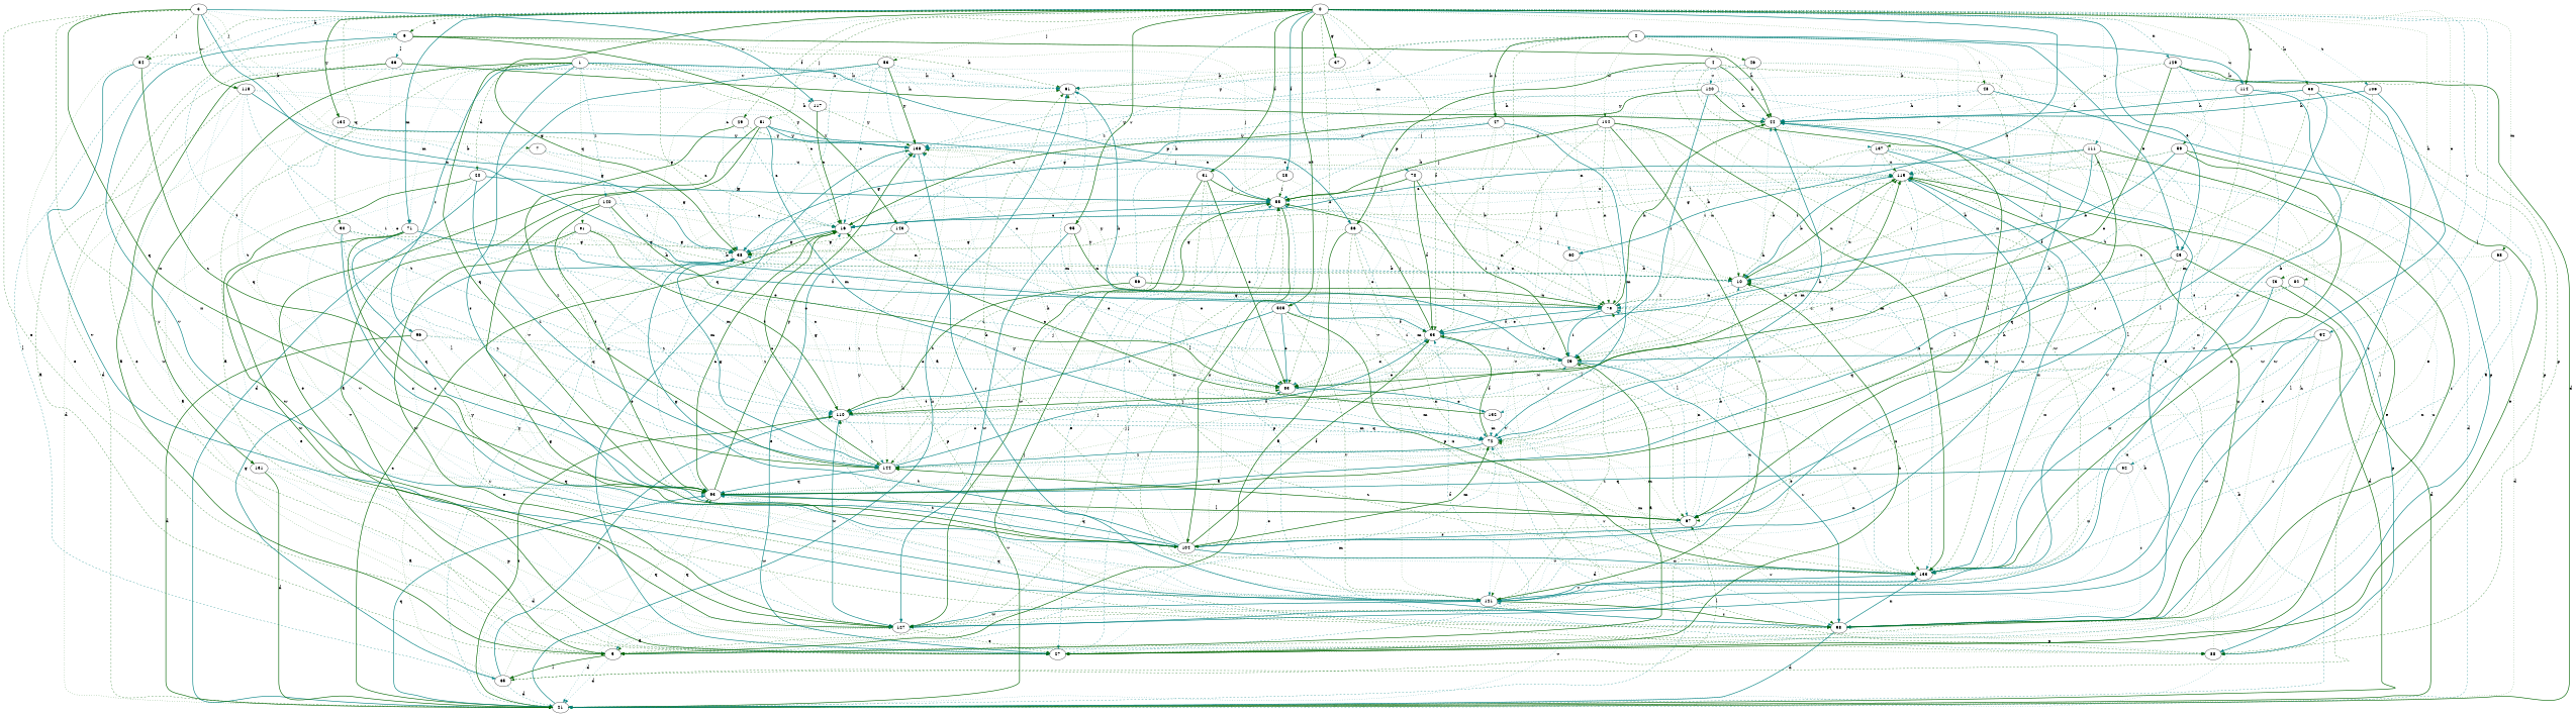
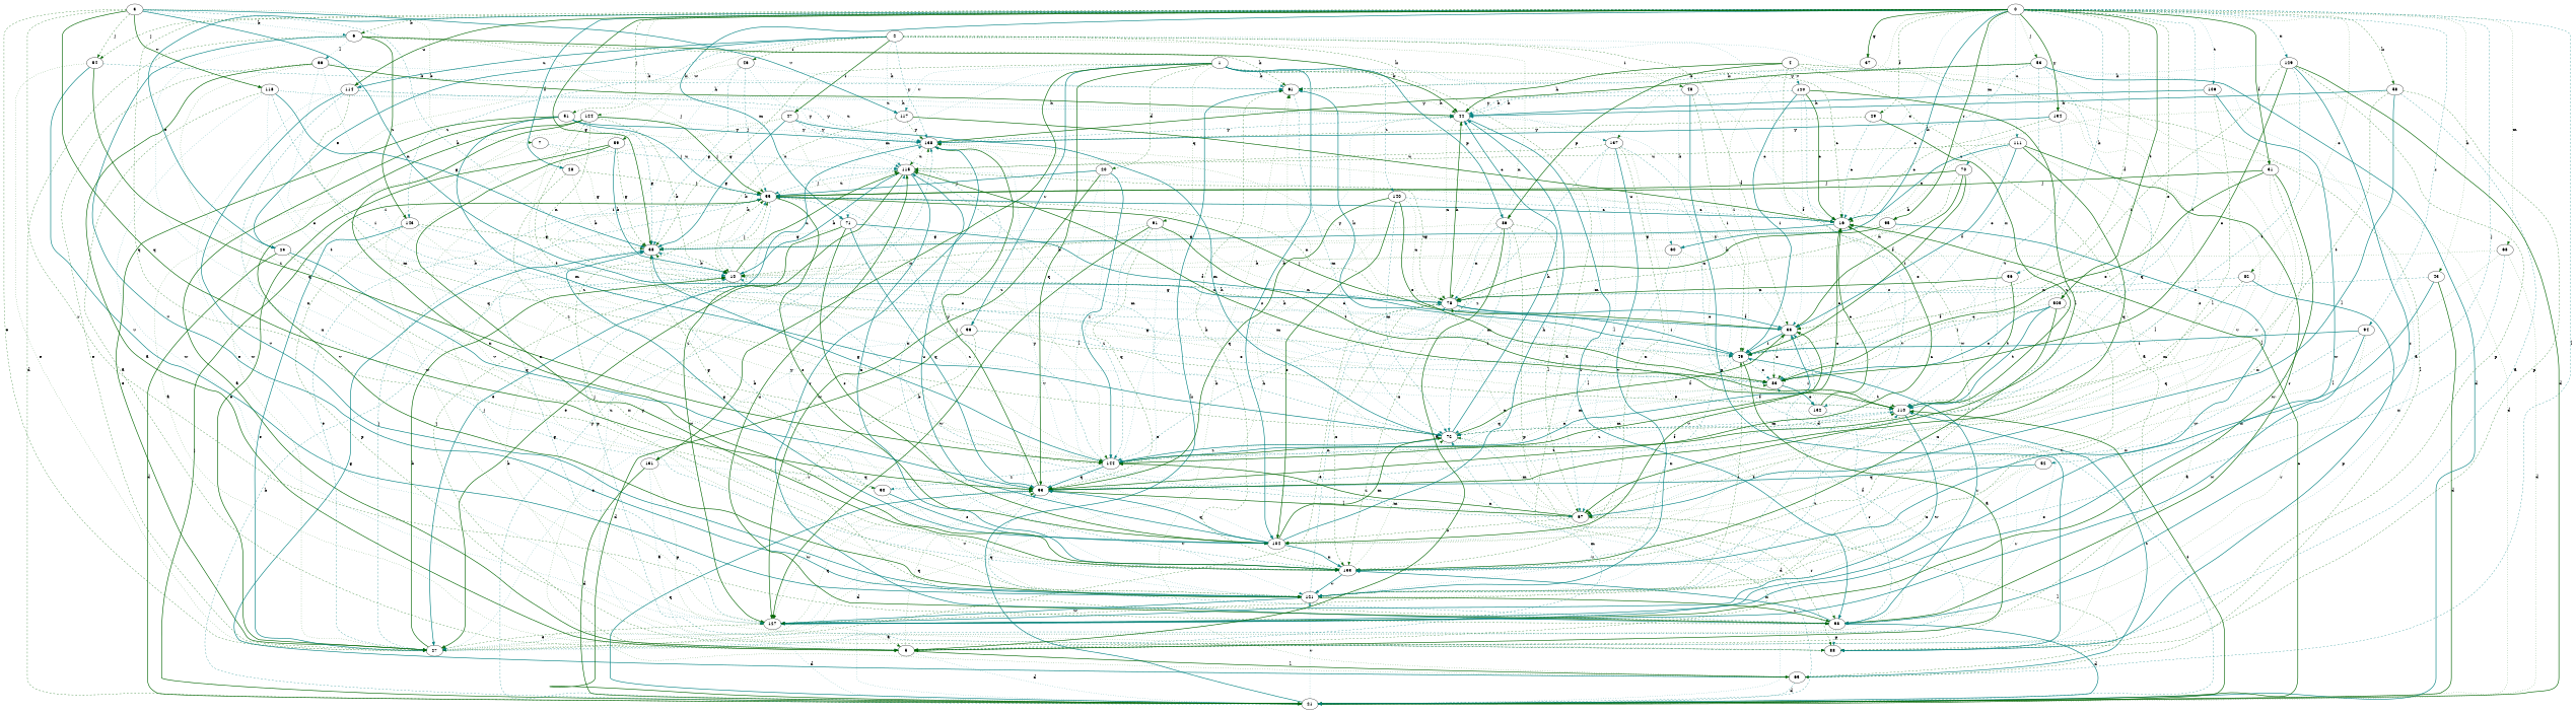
  strict digraph {
    edge [color=darkgreen style=bold]
    0
    6
    16
    25
    28
    29
    31
    33
    37
    38
    43
    51
    52
    53
    54
    56
    58
    59
    60
    65
    68
    70
    71
    82
    83
    90
    94
    95
    n29 [label=505]
    106
    110
    111
    114
    129
    134
    137
    61
    143
    44
    21
    55
    66
    121
    133
    115
    93
    10
    144
    138
    127
    67
    49
    78
    5
    27
    72
    98
    88
    104
    132
    1
    20
    86
    91
    96
    117
    131
    140
    2
    46
    47
    48
    124
    3
    7
    118
    4
    120
    0 -> 6 [label=b style=dashed]
    0 -> 16 [color=teal label=c style=dotted]
    0 -> 25 [color=teal label=e]
    0 -> 28 [color=teal label=f]
    0 -> 29 [label=f style=dashed]
    0 -> 31 [label=f]
    0 -> 33 [label=f style=dashed]
    0 -> 37 [label=g]
    0 -> 38 [label=g]
    0 -> 43 [label=h style=dotted]
    0 -> 51 [label=j style=dashed]
    0 -> 52 [color=teal label=j style=dashed]
    0 -> 53 [label=j style=dotted]
    0 -> 54 [label=j style=dashed]
    0 -> 56 [color=teal label=k style=dashed]
    0 -> 58 [label=k style=dashed]
    0 -> 59 [label=k style=dotted]
    0 -> 60 [color=teal label=k]
    0 -> 65 [color=teal label=l style=dashed]
    0 -> 68 [label=m style=dotted]
    0 -> 70 [color=teal label=m style=dotted]
    0 -> 71 [color=teal label=m]
    0 -> 82 [label=o style=dotted]
    0 -> 83 [label=o style=dashed]
    0 -> 90 [label=q style=dashed]
    0 -> 94 [color=teal label=r style=dashed]
    0 -> 95 [label=r]
    0 -> n29 [label=t]
    0 -> 106 [color=teal label=t style=dotted]
    0 -> 110 [color=teal label=t style=dashed]
    0 -> 111 [color=teal label=u style=dotted]
    0 -> 114 [label=u]
    0 -> 129 [color=teal label=x style=dashed]
    0 -> 134 [label=y]
    0 -> 137 [label=y style=dotted]
    6 -> 61 [label=k style=dashed]
    6 -> 143 [label=z]
    6 -> 44 [label=h]
    6 -> 21 [label=d style=dashed]
    6 -> 55 [label=j style=dotted]
    6 -> 66 [color=teal label=l style=dotted]
    6 -> 121 [color=teal label=v]
    6 -> 133 [color=teal label=x style=dotted]
    16 -> 38 [color=teal label=g]
    16 -> 115 [color=teal label=u style=dotted]
    25 -> 21 [label=d]
    25 -> 133 [label=x style=dashed]
    25 -> 93 [color=teal label=q]
    25 -> 10 [color=teal label=b style=dotted]
    28 -> 55 [label=j style=dashed]
    28 -> 10 [label=b style=dotted]
    28 -> 144 [label=z style=dashed]
    29 -> 16 [color=teal label=c style=dashed]
    29 -> 144 [label=z]
    29 -> 138 [label=y style=dashed]
    31 -> 83 [label=o]
    31 -> 55 [label=j]
    31 -> 133 [label=x style=dashed]
    31 -> 127 [label=w]
    31 -> 67 [label=l style=dotted]
    33 -> 38 [color=teal label=g style=dotted]
    33 -> 83 [label=o style=dashed]
    33 -> 55 [label=j]
    33 -> 138 [label=y style=dotted]
    33 -> 49 [color=teal label=i]
    37 -> 61 [label=k style=dotted]
    37 -> 121 [label=v style=dotted]
    38 -> 10 [color=teal label=b style=dashed]
    38 -> 144 [label=z style=dotted]
    43 -> 21 [label=d]
    43 -> 133 [color=teal label=x]
    43 -> 78 [color=teal label=n style=dashed]
    51 -> 38 [color=teal label=g style=dashed]
    51 -> 55 [color=teal label=j]
    51 -> 138 [color=teal label=y]
    51 -> 5 [label=a]
    51 -> 27 [label=e]
    51 -> 72 [color=teal label=m]
    52 -> 133 [label=x style=dotted]
    52 -> 93 [color=teal label=q]
    52 -> 98 [color=teal label=r style=dotted]
    53 -> 16 [color=teal label=c style=dashed]
    53 -> 83 [color=teal label=o style=dashed]
    53 -> 61 [color=teal label=k style=dashed]
    53 -> 21 [color=teal label=d]
    53 -> 121 [label=v style=dotted]
    53 -> 93 [color=teal label=q style=dashed]
    53 -> 138 [label=y]
    53 -> 5 [color=teal label=a style=dotted]
    54 -> 61 [color=teal label=k style=dashed]
    54 -> 121 [color=teal label=v]
    54 -> 144 [label=z]
    54 -> 27 [label=e style=dotted]
    56 -> 110 [label=t]
    56 -> 78 [label=n]
    58 -> 16 [label=c style=dotted]
    58 -> 110 [label=t style=dashed]
    58 -> 44 [color=teal label=h]
    58 -> 67 [color=teal label=l]
    58 -> 5 [color=teal label=a style=dashed]
    58 -> 88 [label=p style=dashed]
    59 -> 38 [label=g style=dashed]
    59 -> 133 [label=x]
    59 -> 115 [color=teal label=u style=dotted]
    59 -> 10 [color=teal label=b]
    59 -> 27 [label=e]
    60 -> 83 [label=o style=dotted]
    60 -> 121 [color=teal label=v style=dotted]
    60 -> 10 [label=b style=dotted]
    60 -> 67 [color=teal label=l style=dashed]
    65 -> 38 [color=teal label=g]
    65 -> 110 [color=teal label=t]
    65 -> 61 [label=k style=dotted]
    65 -> 21 [color=teal label=d style=dashed]
    65 -> 138 [label=y style=dotted]
    65 -> 67 [label=l style=dashed]
    68 -> 21 [label=d style=dotted]
    68 -> 133 [color=teal label=x style=dashed]
    68 -> 10 [label=b style=dotted]
    68 -> 67 [label=l style=dotted]
    70 -> 33 [label=f]
    70 -> 83 [color=teal label=o style=dotted]
    70 -> 55 [label=j]
    70 -> 49 [label=i]
    70 -> 78 [label=n style=dashed]
    71 -> 33 [color=teal label=f]
    71 -> 38 [label=g style=dotted]
    71 -> 93 [color=teal label=q]
    71 -> 127 [label=w]
    71 -> 104 [label=s]
    82 -> 93 [color=teal label=q style=dotted]
    82 -> 78 [color=teal label=n style=dashed]
    82 -> 72 [label=m style=dashed]
    82 -> 88 [color=teal label=p]
    83 -> 110 [label=t style=dotted]
    83 -> 44 [color=teal label=h style=dotted]
    83 -> 72 [color=teal label=m style=dotted]
    83 -> 132 [color=teal label=o]
    90 -> 38 [label=g style=dashed]
    90 -> 110 [color=teal label=t style=dotted]
    90 -> 121 [label=v style=dotted]
    90 -> 10 [color=teal label=b style=dashed]
-   90 -> 144 [color=teal label=z style=dashed]
+   144 -> 90 [color=teal label=z style=dashed]
    90 -> 104 [color=teal label=s]
    94 -> 133 [color=teal label=x style=dashed]
    94 -> 127 [color=teal label=w]
    94 -> 49 [color=teal label=i]
    94 -> 98 [label=r style=dotted]
    95 -> 38 [label=g style=dotted]
    95 -> 83 [label=o style=dotted]
    95 -> 127 [color=teal label=w]
    95 -> 78 [label=n]
    n29 -> 33 [label=f style=dotted]
    n29 -> 83 [color=teal label=o]
    n29 -> 110 [color=teal label=t]
    n29 -> 121 [label=v style=dashed]
    n29 -> 133 [label=x]
    n29 -> 49 [color=teal label=i style=dashed]
    n29 -> 5 [label=a style=dotted]
    106 -> 44 [color=teal label=h]
    106 -> 127 [color=teal label=w]
    106 -> 67 [label=l style=dashed]
    110 -> 16 [color=teal label=c style=dotted]
    110 -> 38 [label=g style=dotted]
    110 -> 115 [label=u]
    110 -> 144 [color=teal label=z style=dashed]
    110 -> 127 [color=teal label=w]
    110 -> 72 [color=teal label=m style=dashed]
    111 -> 16 [color=teal label=c]
    111 -> 33 [color=teal label=f]
    111 -> 115 [label=u style=dashed]
    111 -> 93 [label=q]
    111 -> 10 [label=b style=dotted]
    111 -> 67 [label=l style=dotted]
    111 -> 98 [label=r]
    114 -> 44 [color=teal label=h style=dotted]
    114 -> 121 [color=teal label=v]
    114 -> 133 [color=teal label=x style=dashed]
    114 -> 138 [color=teal label=y style=dashed]
    114 -> 127 [color=teal label=w style=dotted]
    114 -> 72 [label=m style=dashed]
    129 -> 83 [label=o]
    129 -> 110 [color=teal label=t style=dashed]
    129 -> 61 [color=teal label=k style=dotted]
    129 -> 21 [label=d]
    129 -> 49 [label=i style=dashed]
    129 -> 98 [color=teal label=r]
    129 -> 88 [label=p style=dashed]
    134 -> 16 [label=c style=dashed]
    134 -> 110 [color=teal label=t style=dashed]
    134 -> 21 [label=d style=dotted]
    134 -> 138 [color=teal label=y]
    137 -> 21 [color=teal label=d style=dashed]
    137 -> 121 [color=teal label=v]
    137 -> 133 [label=x style=dashed]
    137 -> 115 [label=u style=dashed]
    137 -> 144 [color=teal label=z style=dashed]
    137 -> 67 [color=teal label=l style=dotted]
    137 -> 27 [label=e style=dotted]
    137 -> 72 [color=teal label=m style=dotted]
    61 -> 44 [label=h style=dotted]
    61 -> 72 [color=teal label=m style=dashed]
    143 -> 38 [label=g style=dashed]
    143 -> 83 [color=teal label=o style=dashed]
    143 -> 144 [label=z style=dotted]
    143 -> 27 [color=teal label=e]
    143 -> 88 [label=p style=dashed]
    44 -> 138 [color=teal label=y style=dashed]
    44 -> 78 [label=n style=dotted]
    44 -> 98 [color=teal label=r]
    21 -> 16 [label=c]
    21 -> 110 [label=t]
    21 -> 61 [color=teal label=k]
    21 -> 55 [label=j]
    21 -> 121 [color=teal label=v style=dotted]
    21 -> 93 [color=teal label=q]
    21 -> 10 [color=teal label=b style=dashed]
    21 -> 138 [color=teal label=y style=dashed]
    21 -> 78 [color=teal label=n style=dotted]
    55 -> 16 [color=teal label=c]
    55 -> 115 [label=u style=dotted]
    55 -> 78 [label=n style=dashed]
    55 -> 27 [color=teal label=e style=dashed]
    55 -> 88 [color=teal label=p style=dashed]
    55 -> 104 [label=s]
    66 -> 83 [color=teal label=o style=dotted]
    66 -> 61 [color=teal label=k style=dotted]
    66 -> 44 [label=h]
    66 -> 93 [label=q style=dotted]
    66 -> 49 [color=teal label=i style=dotted]
    66 -> 5 [label=a]
    66 -> 27 [label=e style=dashed]
    121 -> 110 [color=teal label=t style=dashed]
    121 -> 55 [label=j style=dashed]
    121 -> 138 [color=teal label=y style=dotted]
    121 -> 127 [color=teal label=w]
    121 -> 49 [label=i style=dashed]
    121 -> 78 [color=teal label=n style=dashed]
    121 -> 98 [label=r]
    133 -> 61 [label=k style=dashed]
    133 -> 121 [color=teal label=v]
    133 -> 72 [label=m style=dotted]
    115 -> 55 [color=teal label=j style=dashed]
    115 -> 133 [color=teal label=x]
    115 -> 10 [color=teal label=b]
    115 -> 27 [label=e]
    115 -> 72 [color=teal label=m style=dashed]
    93 -> 16 [label=c]
    93 -> 21 [color=teal label=d style=dotted]
    93 -> 121 [color=teal label=v style=dotted]
    93 -> 138 [label=y]
    93 -> 127 [label=w style=dotted]
    93 -> 67 [label=l]
    10 -> 55 [color=teal label=j style=dashed]
    10 -> 115 [label=u]
    10 -> 78 [color=teal label=n style=dashed]
    144 -> 16 [label=c]
    144 -> 33 [color=teal label=f]
    144 -> 38 [color=teal label=g]
    144 -> 83 [label=o style=dotted]
    144 -> 44 [color=teal label=h style=dotted]
    144 -> 55 [color=teal label=j style=dashed]
    144 -> 93 [color=teal label=q]
    138 -> 115 [label=u style=dotted]
    138 -> 10 [label=b style=dotted]
    138 -> 27 [color=teal label=e]
    138 -> 98 [color=teal label=r]
    127 -> 38 [color=teal label=g style=dashed]
    127 -> 21 [color=teal label=d style=dotted]
    127 -> 55 [label=j style=dotted]
    127 -> 5 [label=a style=dotted]
    127 -> 27 [label=e style=dashed]
    67 -> 61 [label=k style=dotted]
    67 -> 121 [color=teal label=v style=dotted]
    67 -> 10 [color=teal label=b style=dashed]
    67 -> 144 [label=z]
    67 -> 78 [label=n style=dotted]
    67 -> 72 [label=m style=dotted]
    67 -> 98 [label=r style=dotted]
    67 -> 104 [label=s style=dashed]
    49 -> 83 [color=teal label=o style=dashed]
    49 -> 61 [color=teal label=k]
    49 -> 133 [color=teal label=x style=dashed]
    49 -> 93 [color=teal label=q style=dotted]
    49 -> 5 [label=a]
    49 -> 98 [color=teal label=r]
    78 -> 33 [color=teal label=f]
    78 -> 83 [label=o style=dotted]
    78 -> 44 [label=h]
    78 -> 133 [label=x style=dashed]
    78 -> 115 [label=u style=dashed]
    78 -> 138 [label=y style=dotted]
    78 -> 49 [color=teal label=i]
    78 -> 27 [label=e style=dashed]
    5 -> 65 [label=l]
    5 -> 21 [color=teal label=d style=dotted]
    5 -> 55 [label=j style=dashed]
    5 -> 115 [color=teal label=u style=dotted]
    5 -> 93 [label=q style=dotted]
    5 -> 72 [color=teal label=m style=dashed]
    27 -> 33 [color=teal label=f style=dashed]
    27 -> 83 [color=teal label=o style=dotted]
    27 -> 44 [label=h style=dotted]
    27 -> 55 [color=teal label=j style=dashed]
    27 -> 93 [label=q style=dotted]
    27 -> 10 [label=b]
    72 -> 33 [label=f]
    72 -> 44 [color=teal label=h]
    72 -> 21 [color=teal label=d style=dashed]
    72 -> 144 [color=teal label=z]
    98 -> 21 [color=teal label=d]
    98 -> 133 [color=teal label=x]
    98 -> 115 [label=u]
    98 -> 93 [color=teal label=q style=dashed]
    98 -> 88 [color=teal label=p style=dotted]
    88 -> 10 [label=b style=dotted]
    104 -> 33 [label=f]
    104 -> 38 [color=teal label=g]
    104 -> 110 [label=t style=dotted]
    104 -> 44 [color=teal label=h]
    104 -> 133 [color=teal label=x]
    104 -> 115 [color=teal label=u]
    104 -> 93 [color=teal label=q]
    104 -> 138 [color=teal label=y style=dotted]
    104 -> 72 [label=m]
    132 -> 16 [label=c]
    132 -> 49 [color=teal label=i style=dotted]
    132 -> 72 [color=teal label=m style=dotted]
    132 -> 98 [color=teal label=r style=dashed]
    1 -> 16 [label=c style=dashed]
    1 -> 38 [label=g style=dashed]
    1 -> 60 [color=teal label=k style=dotted]
    1 -> 71 [color=teal label=m style=dotted]
    1 -> 137 [color=teal label=y style=dotted]
    1 -> 61 [color=teal label=k style=dotted]
    1 -> 93 [label=q]
    1 -> 5 [label=a style=dashed]
    1 -> 104 [color=teal label=s]
    1 -> 20 [label=d style=dashed]
    1 -> 86 [color=teal label=p]
    1 -> 91 [label=q style=dotted]
    1 -> 96 [color=teal label=r]
    1 -> 117 [color=teal label=v style=dotted]
    1 -> 131 [label=x]
    1 -> 140 [color=teal label=z style=dashed]
    20 -> 55 [color=teal label=j]
    20 -> 121 [color=teal label=v style=dotted]
    20 -> 144 [color=teal label=z]
    20 -> 127 [label=w]
    20 -> 67 [color=teal label=l style=dotted]
    86 -> 38 [label=g style=dotted]
    86 -> 133 [label=x style=dashed]
    86 -> 67 [label=l style=dashed]
    86 -> 78 [color=teal label=n style=dashed]
    86 -> 5 [label=a]
    86 -> 72 [color=teal label=m style=dashed]
    86 -> 88 [label=p style=dashed]
    91 -> 38 [color=teal label=g style=dotted]
    91 -> 83 [label=o style=dotted]
    91 -> 110 [label=t]
    91 -> 93 [label=q style=dashed]
    91 -> 10 [label=b style=dashed]
    91 -> 144 [color=teal label=z style=dashed]
    91 -> 127 [label=w]
    91 -> 27 [color=teal label=e style=dotted]
    91 -> 72 [color=teal label=m style=dotted]
    96 -> 83 [color=teal label=o style=dashed]
    96 -> 21 [label=d]
    96 -> 49 [label=i style=dotted]
    96 -> 27 [color=teal label=e style=dotted]
    96 -> 98 [label=r style=dashed]
    117 -> 16 [label=c]
-   137 -> 10 [label=b style=dashed]
+   117 -> 10 [label=b style=dashed]
    117 -> 138 [label=y style=dashed]
    131 -> 21 [label=d]
    131 -> 93 [color=teal label=q style=dotted]
    131 -> 5 [color=teal label=a style=dotted]
    131 -> 88 [label=p style=dotted]
    140 -> 16 [color=teal label=c style=dashed]
    140 -> 83 [label=o]
    140 -> 93 [label=q]
    140 -> 78 [label=n style=dotted]
    140 -> 72 [color=teal label=m style=dashed]
    140 -> 104 [label=s]
    2 -> 25 [color=teal label=e]
    2 -> 33 [label=f style=dashed]
    2 -> 114 [color=teal label=u]
    2 -> 61 [label=k style=dashed]
    2 -> 143 [color=teal label=z style=dashed]
    2 -> 115 [color=teal label=u style=dotted]
    2 -> 138 [color=teal label=y style=dashed]
    2 -> 78 [label=n style=dotted]
    2 -> 104 [color=teal label=s style=dotted]
    2 -> 132 [color=teal label=x style=dotted]
    2 -> 46 [label=i style=dashed]
    2 -> 47 [label=i]
    2 -> 48 [label=i style=dotted]
    2 -> 124 [label=w style=dotted]
    46 -> 38 [color=teal label=g style=dashed]
    46 -> 61 [color=teal label=k style=dotted]
    46 -> 55 [color=teal label=j style=dashed]
    46 -> 115 [color=teal label=u style=dotted]
    46 -> 49 [color=teal label=i style=dotted]
    46 -> 27 [label=e style=dotted]
    47 -> 38 [color=teal label=g]
    47 -> 121 [label=v style=dotted]
    47 -> 133 [color=teal label=x style=dashed]
    47 -> 144 [label=z style=dotted]
    47 -> 138 [color=teal label=y style=dashed]
    47 -> 127 [label=w style=dotted]
    47 -> 72 [color=teal label=m]
    48 -> 16 [color=teal label=c style=dotted]
    48 -> 44 [color=teal label=h style=dashed]
    48 -> 49 [label=i style=dashed]
    48 -> 88 [color=teal label=p]
    124 -> 110 [label=t style=dashed]
    124 -> 55 [label=j]
    124 -> 121 [label=v]
    124 -> 133 [label=x]
    124 -> 93 [label=q style=dotted]
    124 -> 10 [label=b style=dashed]
    124 -> 144 [label=z style=dotted]
    124 -> 138 [color=teal label=y style=dotted]
    124 -> 78 [label=n style=dashed]
    3 -> 6 [color=teal label=b style=dotted]
    3 -> 54 [label=j style=dashed]
    3 -> 93 [label=q]
    3 -> 10 [color=teal label=b style=dashed]
    3 -> 78 [color=teal label=n]
    3 -> 27 [label=e style=dashed]
    3 -> 98 [label=r style=dashed]
    3 -> 117 [color=teal label=v]
    3 -> 7 [label=b style=dotted]
    3 -> 118 [label=v]
    7 -> 38 [label=g style=dotted]
    7 -> 115 [color=teal label=u style=dashed]
    7 -> 5 [label=a style=dotted]
    118 -> 38 [color=teal label=g]
    118 -> 110 [color=teal label=t style=dotted]
    118 -> 44 [color=teal label=h style=dotted]
    118 -> 138 [color=teal label=y style=dotted]
    118 -> 127 [color=teal label=w style=dotted]
    118 -> 49 [color=teal label=i style=dashed]
    118 -> 5 [label=a style=dashed]
    4 -> 65 [label=l style=dashed]
    4 -> 44 [label=h]
    4 -> 127 [label=w style=dashed]
    4 -> 49 [label=i style=dotted]
    4 -> 5 [label=a style=dashed]
    4 -> 104 [label=s style=dotted]
    4 -> 86 [label=p]
    4 -> 120 [color=teal label=v style=dotted]
    120 -> 16 [label=c]
    120 -> 33 [color=teal label=f style=dotted]
    120 -> 44 [color=teal label=h style=dashed]
    120 -> 121 [color=teal label=v style=dashed]
    120 -> 67 [label=l]
    120 -> 49 [color=teal label=i]
  }
